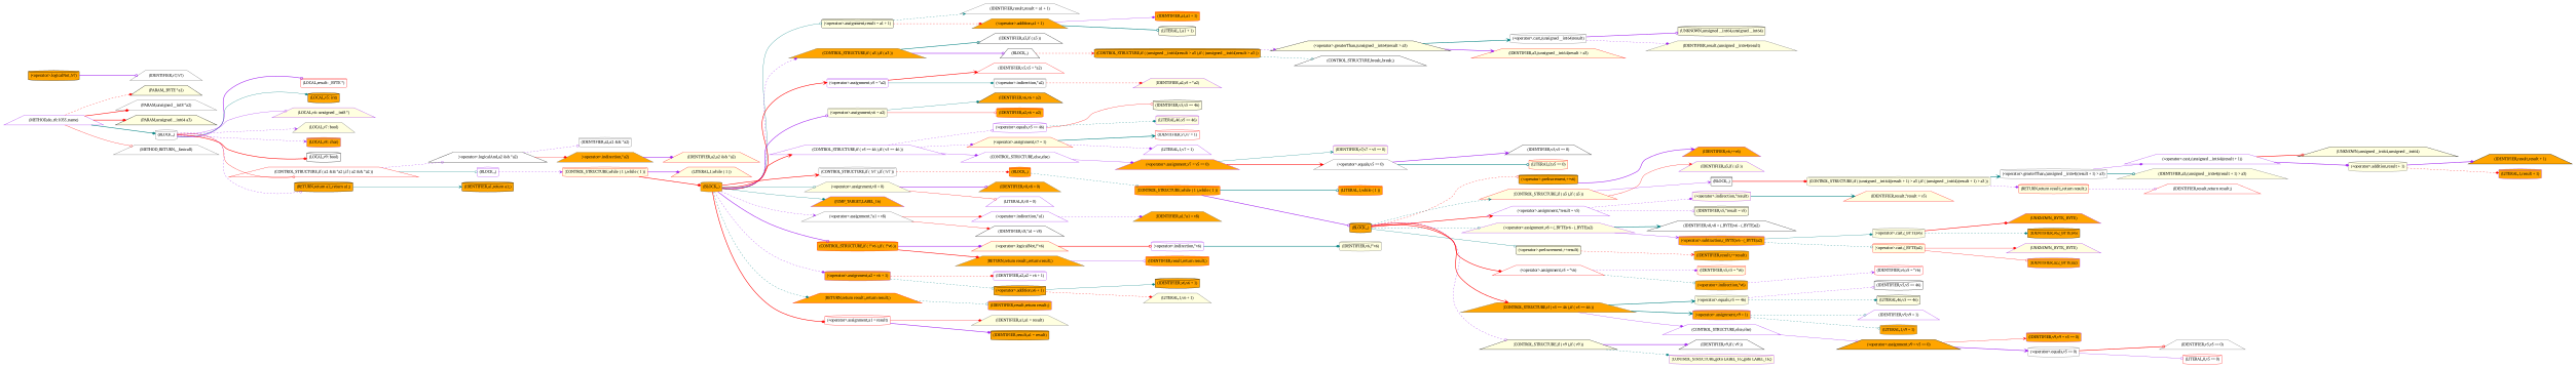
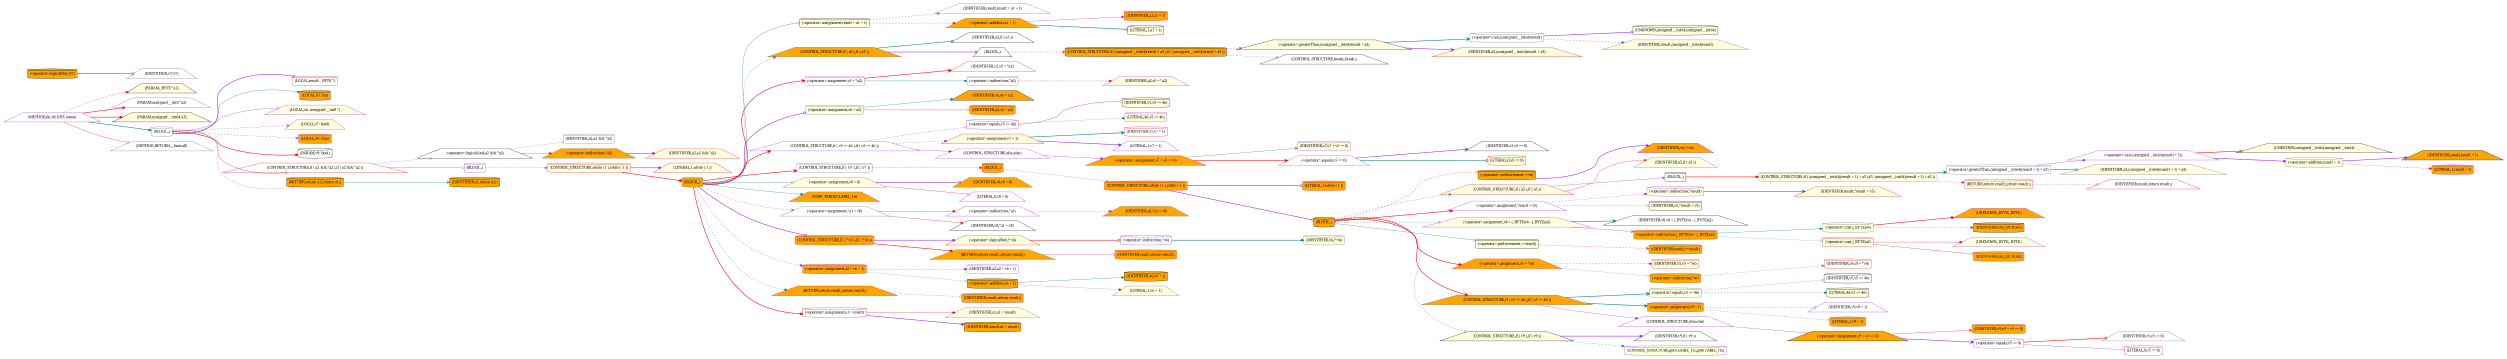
  digraph {
    fontname="PT Serif"
    rankdir=LR
    node [color=black fillcolor=white fontname="PT Serif" shape=cylinder style=filled]
    edge [arrowhead=diamond color=purple fontname="PT Serif" style=bold]
    n1 [color=purple label="(METHOD,do_rfc1035_name)" shape=trapezium]
    n2 [fillcolor=lightyellow label="(PARAM,_BYTE *a1)" shape=trapezium]
    n3 [color=gray40 label="(PARAM,unsigned __int8 *a2)" shape=trapezium]
    n4 [fillcolor=lightyellow label="(PARAM,unsigned __int64 a3)" shape=trapezium]
    n5 [color=gray40 label="(BLOCK,,)"]
    n6 [color=gray40 label="(METHOD_RETURN,__fastcall)" shape=trapezium]
    n7 [color=red label="(LOCAL,result: _BYTE *)"]
    n8 [fillcolor=orange label="(LOCAL,v5: int)"]
    n9 [color=purple fillcolor=lightyellow label="(LOCAL,v6: unsigned __int8 *)" shape=trapezium]
    n10 [color=gray40 fillcolor=lightyellow label="(LOCAL,v7: bool)" shape=trapezium]
    n11 [color=purple fillcolor=orange label="(LOCAL,v8: char)"]
-   n12 [label="(LOCAL,v9: bool)"]
+   n12 [label="(PARAM,v9: bool)"]
    n13 [color=red label="(CONTROL_STRUCTURE,if ( a2 && *a2 ),if ( a2 && *a2 ))" shape=trapezium]
    n14 [fillcolor=orange label="(RETURN,return a1;,return a1;)"]
    n15 [label="(<operator>.logicalAnd,a2 && *a2)" shape=trapezium]
    n16 [color=purple label="(BLOCK,,)"]
    n17 [fillcolor=orange label="(IDENTIFIER,a1,return a1;)"]
    n18 [color=gray40 label="(IDENTIFIER,a2,a2 && *a2)"]
    n19 [color=gray40 fillcolor=orange label="(<operator>.indirection,*a2)" shape=trapezium]
    n20 [color=red fillcolor=lightyellow label="(CONTROL_STRUCTURE,while ( 1 ),while ( 1 ))"]
    n21 [color=red fillcolor=lightyellow label="(IDENTIFIER,a2,a2 && *a2)" shape=trapezium]
    n22 [color=red fillcolor=lightyellow label="(LITERAL,1,while ( 1 ))" shape=trapezium]
    n23 [color=gray40 fillcolor=orange label="(BLOCK,,)"]
    n24 [fillcolor=lightyellow label="(<operator>.assignment,result = a1 + 1)"]
    n25 [color=gray40 fillcolor=orange label="(CONTROL_STRUCTURE,if ( a3 ),if ( a3 ))" shape=trapezium]
    n26 [color=purple label="(<operator>.assignment,v5 = *a2)"]
    n27 [color=gray40 fillcolor=lightyellow label="(<operator>.assignment,v6 = a2)"]
    n28 [color=purple label="(CONTROL_STRUCTURE,if ( v5 == 46 ),if ( v5 == 46 ))" shape=trapezium]
    n29 [color=gray40 label="(CONTROL_STRUCTURE,if ( !v7 ),if ( !v7 ))"]
    n30 [color=gray40 fillcolor=lightyellow label="(<operator>.assignment,v8 = 0)" shape=trapezium]
    n31 [color=purple fillcolor=orange label="(JUMP_TARGET,LABEL_16)" shape=trapezium]
    n32 [color=gray40 label="(<operator>.assignment,*a1 = v8)" shape=trapezium]
    n33 [color=red fillcolor=orange label="(CONTROL_STRUCTURE,if ( !*v6 ),if ( !*v6 ))"]
    n34 [color=purple fillcolor=orange label="(<operator>.assignment,a2 = v6 + 1)"]
    n35 [color=red fillcolor=orange label="(RETURN,return result;,return result;)" shape=trapezium]
    n36 [color=red label="(<operator>.assignment,a1 = result)"]
    n37 [color=gray40 label="(IDENTIFIER,result,result = a1 + 1)" shape=trapezium]
    n38 [color=gray40 fillcolor=orange label="(<operator>.addition,a1 + 1)" shape=trapezium]
    n39 [label="(IDENTIFIER,a3,if ( a3 ))" shape=trapezium]
    n40 [label="(BLOCK,,)" shape=trapezium]
    n41 [color=red label="(IDENTIFIER,v5,v5 = *a2)" shape=trapezium]
    n42 [color=gray40 label="(<operator>.indirection,*a2)"]
    n43 [fillcolor=orange label="(IDENTIFIER,v6,v6 = a2)" shape=trapezium]
    n44 [color=red fillcolor=orange label="(IDENTIFIER,a2,v6 = a2)"]
    n45 [color=purple label="(<operator>.equals,v5 == 46)"]
    n46 [color=red fillcolor=lightyellow label="(<operator>.assignment,v7 = 1)" shape=trapezium]
    n47 [color=purple label="(CONTROL_STRUCTURE,else,else)" shape=trapezium]
    n48 [color=red fillcolor=orange label="(BLOCK,,)"]
    n49 [color=gray40 fillcolor=orange label="(IDENTIFIER,v8,v8 = 0)" shape=trapezium]
    n50 [color=purple label="(LITERAL,0,v8 = 0)" shape=trapezium]
    n51 [color=purple label="(<operator>.indirection,*a1)" shape=trapezium]
    n52 [label="(IDENTIFIER,v8,*a1 = v8)" shape=trapezium]
    n53 [color=red fillcolor=lightyellow label="(<operator>.logicalNot,!*v6)" shape=trapezium]
    n54 [color=gray40 fillcolor=orange label="(RETURN,return result;,return result;)" shape=trapezium]
    n55 [color=purple label="(IDENTIFIER,a2,a2 = v6 + 1)"]
    n56 [fillcolor=orange label="(<operator>.addition,v6 + 1)"]
    n57 [color=purple fillcolor=orange label="(IDENTIFIER,result,return result;)"]
    n58 [color=gray40 fillcolor=lightyellow label="(IDENTIFIER,a1,a1 = result)" shape=trapezium]
    n59 [fillcolor=orange label="(IDENTIFIER,result,a1 = result)"]
    n60 [color=red fillcolor=orange label="(IDENTIFIER,a1,a1 + 1)"]
    n61 [fillcolor=lightyellow label="(LITERAL,1,a1 + 1)"]
    n62 [fillcolor=orange label="(CONTROL_STRUCTURE,if ( (unsigned __int64)result > a3 ),if ( (unsigned __int64)result > a3 ))"]
    n63 [fillcolor=lightyellow label="(<operator>.greaterThan,(unsigned __int64)result > a3)" shape=trapezium]
    n64 [label="(CONTROL_STRUCTURE,break;,break;)" shape=trapezium]
    n65 [color=gray40 label="(<operator>.cast,(unsigned __int64)result)"]
    n66 [color=red fillcolor=lightyellow label="(IDENTIFIER,a3,(unsigned __int64)result > a3)" shape=trapezium]
    n67 [fillcolor=lightyellow label="(UNKNOWN,unsigned __int64,unsigned __int64)"]
    n68 [color=gray40 fillcolor=lightyellow label="(IDENTIFIER,result,(unsigned __int64)result)" shape=trapezium]
    n69 [color=purple fillcolor=lightyellow label="(IDENTIFIER,a2,v5 = *a2)" shape=trapezium]
    n70 [fillcolor=lightyellow label="(IDENTIFIER,v5,v5 == 46)"]
    n71 [color=purple fillcolor=lightyellow label="(LITERAL,46,v5 == 46)"]
    n72 [color=red label="(IDENTIFIER,v7,v7 = 1)"]
    n73 [color=purple label="(LITERAL,1,v7 = 1)" shape=trapezium]
    n74 [color=purple fillcolor=orange label="(<operator>.assignment,v7 = v5 == 0)" shape=trapezium]
    n75 [color=purple fillcolor=lightyellow label="(IDENTIFIER,v7,v7 = v5 == 0)"]
    n76 [color=gray40 label="(<operator>.equals,v5 == 0)" shape=trapezium]
    n77 [label="(IDENTIFIER,v5,v5 == 0)" shape=trapezium]
    n78 [color=red fillcolor=lightyellow label="(LITERAL,0,v5 == 0)"]
    n79 [fillcolor=orange label="(<operator>.logicalNot,!v7)"]
    n80 [color=gray40 label="(IDENTIFIER,v7,!v7)" shape=trapezium]
    n81 [color=red fillcolor=orange label="(CONTROL_STRUCTURE,while ( 1 ),while ( 1 ))"]
    n82 [color=red fillcolor=orange label="(LITERAL,1,while ( 1 ))"]
    n83 [fillcolor=orange label="(BLOCK,,)"]
    n84 [fillcolor=orange label="(<operator>.preIncrement,++v6)"]
    n85 [color=red fillcolor=lightyellow label="(CONTROL_STRUCTURE,if ( a3 ),if ( a3 ))" shape=trapezium]
    n86 [color=purple label="(<operator>.assignment,*result = v5)" shape=trapezium]
    n87 [color=purple fillcolor=lightyellow label="(<operator>.assignment,v8 = (_BYTE)v6 - (_BYTE)a2)" shape=trapezium]
    n88 [fillcolor=lightyellow label="(<operator>.preIncrement,++result)"]
-   n89 [color=red label="(<operator>.assignment,v5 = *v6)" shape=trapezium]
+   n89 [color=red fillcolor=orange label="(<operator>.assignment,v5 = *v6)" shape=trapezium]
    n90 [color=gray40 fillcolor=orange label="(CONTROL_STRUCTURE,if ( v5 == 46 ),if ( v5 == 46 ))" shape=trapezium]
    n91 [fillcolor=lightyellow label="(CONTROL_STRUCTURE,if ( v9 ),if ( v9 ))" shape=trapezium]
    n92 [color=purple fillcolor=orange label="(IDENTIFIER,v6,++v6)" shape=trapezium]
    n93 [color=purple fillcolor=lightyellow label="(IDENTIFIER,a3,if ( a3 ))" shape=trapezium]
    n94 [label="(BLOCK,,)"]
    n95 [color=purple fillcolor=lightyellow label="(<operator>.indirection,*result)"]
    n96 [fillcolor=lightyellow label="(IDENTIFIER,v5,*result = v5)"]
    n97 [label="(IDENTIFIER,v8,v8 = (_BYTE)v6 - (_BYTE)a2)" shape=trapezium]
    n98 [color=purple fillcolor=orange label="(<operator>.subtraction,(_BYTE)v6 - (_BYTE)a2)"]
    n99 [color=gray40 fillcolor=orange label="(IDENTIFIER,result,++result)"]
    n100 [color=red fillcolor=lightyellow label="(IDENTIFIER,v5,v5 = *v6)"]
    n101 [color=gray40 fillcolor=orange label="(<operator>.indirection,*v6)"]
    n102 [color=gray40 fillcolor=lightyellow label="(<operator>.equals,v5 == 46)"]
    n103 [color=purple fillcolor=orange label="(<operator>.assignment,v9 = 1)"]
    n104 [color=purple label="(CONTROL_STRUCTURE,else,else)" shape=trapezium]
    n105 [label="(IDENTIFIER,v9,if ( v9 ))" shape=trapezium]
    n106 [color=purple fillcolor=lightyellow label="(CONTROL_STRUCTURE,goto LABEL_16;,goto LABEL_16;)"]
    n107 [color=gray40 fillcolor=lightyellow label="(CONTROL_STRUCTURE,if ( (unsigned __int64)(result + 1) > a3 ),if ( (unsigned __int64)(result + 1) > a3 ))"]
    n108 [color=gray40 label="(<operator>.greaterThan,(unsigned __int64)(result + 1) > a3)"]
    n109 [color=red fillcolor=lightyellow label="(RETURN,return result;,return result;)"]
    n110 [color=purple label="(<operator>.cast,(unsigned __int64)(result + 1))" shape=trapezium]
    n111 [color=gray40 fillcolor=lightyellow label="(IDENTIFIER,a3,(unsigned __int64)(result + 1) > a3)" shape=trapezium]
    n112 [color=red label="(IDENTIFIER,result,return result;)" shape=trapezium]
    n113 [fillcolor=lightyellow label="(UNKNOWN,unsigned __int64,unsigned __int64)" shape=trapezium]
    n114 [color=gray40 fillcolor=lightyellow label="(<operator>.addition,result + 1)"]
    n115 [fillcolor=orange label="(IDENTIFIER,result,result + 1)" shape=trapezium]
    n116 [color=purple fillcolor=orange label="(LITERAL,1,result + 1)"]
    n117 [color=red fillcolor=lightyellow label="(IDENTIFIER,result,*result = v5)" shape=trapezium]
    n118 [color=gray40 fillcolor=lightyellow label="(<operator>.cast,(_BYTE)v6)"]
    n119 [color=red fillcolor=lightyellow label="(<operator>.cast,(_BYTE)a2)"]
    n120 [color=purple fillcolor=orange label="(UNKNOWN,_BYTE,_BYTE)" shape=trapezium]
    n121 [fillcolor=orange label="(IDENTIFIER,v6,(_BYTE)v6)"]
    n122 [color=purple fillcolor=lightyellow label="(UNKNOWN,_BYTE,_BYTE)" shape=trapezium]
    n123 [color=purple fillcolor=orange label="(IDENTIFIER,a2,(_BYTE)a2)"]
    n124 [color=red label="(IDENTIFIER,v6,v5 = *v6)"]
    n125 [label="(IDENTIFIER,v5,v5 == 46)"]
    n126 [fillcolor=lightyellow label="(LITERAL,46,v5 == 46)"]
    n127 [color=purple label="(IDENTIFIER,v9,v9 = 1)" shape=trapezium]
    n128 [color=gray40 fillcolor=orange label="(LITERAL,1,v9 = 1)"]
    n129 [fillcolor=orange label="(<operator>.assignment,v9 = v5 == 0)" shape=trapezium]
    n130 [color=purple fillcolor=orange label="(IDENTIFIER,v9,v9 = v5 == 0)"]
    n131 [color=gray40 label="(<operator>.equals,v5 == 0)"]
    n132 [color=gray40 label="(IDENTIFIER,v5,v5 == 0)" shape=trapezium]
    n133 [color=red label="(LITERAL,0,v5 == 0)"]
    n134 [color=gray40 fillcolor=orange label="(IDENTIFIER,a1,*a1 = v8)" shape=trapezium]
    n135 [color=purple label="(<operator>.indirection,*v6)"]
    n136 [color=red fillcolor=orange label="(IDENTIFIER,result,return result;)"]
    n137 [color=gray40 fillcolor=lightyellow label="(IDENTIFIER,v6,!*v6)"]
    n138 [fillcolor=orange label="(IDENTIFIER,v6,v6 + 1)"]
    n139 [color=gray40 fillcolor=lightyellow label="(LITERAL,1,v6 + 1)" shape=trapezium]
    n1 -> n2 [color=red style=dashed]
    n1 -> n3 [color=red]
    n1 -> n4 [color=red]
    n1 -> n5 [color=teal]
    n1 -> n6 [arrowhead=odot color=red style=solid]
    n5 -> n7 [arrowhead=odot]
    n5 -> n8 [color=teal style=solid]
    n5 -> n9 [arrowhead=odot style=solid]
    n5 -> n10 [arrowhead=vee style=dashed]
    n5 -> n11 [arrowhead=vee style=dashed]
    n5 -> n12 [color=red]
    n5 -> n13 [arrowhead=odot color=red style=solid]
    n5 -> n14 [arrowhead=odot style=dashed]
    n13 -> n15 [arrowhead=odot style=dashed]
    n13 -> n16 [arrowhead=odot color=teal style=solid]
    n14 -> n17 [arrowhead=vee color=teal style=solid]
    n15 -> n18 [arrowhead=odot style=dashed]
    n15 -> n19 [color=red style=solid]
    n16 -> n20 [arrowhead=vee style=dashed]
    n19 -> n21
    n20 -> n22
    n20 -> n23 [color=red]
    n23 -> n24 [arrowhead=odot color=teal style=solid]
    n23 -> n25 [style=dashed]
    n23 -> n26 [arrowhead=vee color=red]
    n23 -> n27 [arrowhead=odot]
    n23 -> n28 [arrowhead=vee color=red]
    n23 -> n29 [arrowhead=vee color=red]
    n23 -> n30 [arrowhead=odot color=teal style=solid]
    n23 -> n31 [color=teal style=solid]
    n23 -> n32 [arrowhead=vee style=dashed]
    n23 -> n33 [arrowhead=odot]
    n23 -> n34 [style=dashed]
    n23 -> n35 [color=teal style=dashed]
    n23 -> n36 [color=red]
    n24 -> n37 [arrowhead=vee color=teal style=dashed]
    n24 -> n38 [color=red style=dashed]
    n25 -> n39 [arrowhead=odot color=teal]
    n25 -> n40 [arrowhead=odot]
    n26 -> n41 [arrowhead=vee color=red]
    n26 -> n42 [color=teal style=solid]
    n27 -> n43 [color=teal style=solid]
    n27 -> n44 [arrowhead=odot color=red style=solid]
    n28 -> n45 [arrowhead=odot style=dashed]
    n28 -> n46 [style=dashed]
    n28 -> n47 [style=solid]
    n29 -> n48 [color=red style=dashed]
    n30 -> n49 [arrowhead=odot]
    n30 -> n50 [arrowhead=odot color=red style=solid]
    n32 -> n51 [color=red style=solid]
    n32 -> n52 [color=red style=solid]
    n33 -> n53
    n33 -> n54 [color=red]
    n34 -> n55 [color=red style=dashed]
    n34 -> n56 [arrowhead=odot color=teal style=dashed]
    n35 -> n57 [arrowhead=odot color=teal style=dashed]
    n36 -> n58 [color=red style=solid]
    n36 -> n59
    n38 -> n60 [style=solid]
    n38 -> n61 [arrowhead=odot color=teal]
    n40 -> n62 [arrowhead=vee color=red style=dashed]
    n42 -> n69 [color=red style=dashed]
    n45 -> n70 [arrowhead=odot color=red style=solid]
    n45 -> n71 [color=teal style=dashed]
    n46 -> n72 [arrowhead=vee color=teal]
-   n46 -> n73 [style=dashed]
+   n46 -> n73
    n47 -> n74 [style=solid]
    n48 -> n81 [arrowhead=odot color=teal style=dashed]
    n51 -> n134 [style=dashed]
    n53 -> n135 [arrowhead=odot color=red]
    n54 -> n136 [arrowhead=odot style=solid]
    n56 -> n138 [color=teal style=solid]
    n56 -> n139 [color=red style=dashed]
    n62 -> n63 [arrowhead=vee style=dashed]
    n62 -> n64 [arrowhead=odot color=teal style=dashed]
    n63 -> n65 [arrowhead=vee color=teal]
    n63 -> n66 [arrowhead=vee]
    n65 -> n67 [arrowhead=odot]
    n65 -> n68 [style=dashed]
    n74 -> n75 [arrowhead=vee color=teal style=solid]
    n74 -> n76 [arrowhead=vee color=red]
    n76 -> n77 [arrowhead=vee]
    n76 -> n78 [arrowhead=odot color=teal]
    n79 -> n80 [arrowhead=odot]
    n81 -> n82 [arrowhead=odot color=teal]
    n81 -> n83 [arrowhead=odot]
    n83 -> n84 [arrowhead=odot color=red style=dashed]
    n83 -> n85 [arrowhead=vee color=teal style=dashed]
    n83 -> n86 [arrowhead=vee color=red]
    n83 -> n87 [arrowhead=odot color=teal style=dashed]
    n83 -> n88 [arrowhead=odot color=teal style=solid]
    n83 -> n89 [color=red]
    n83 -> n90 [arrowhead=vee color=red]
    n83 -> n91 [arrowhead=odot style=dashed]
    n84 -> n92 [arrowhead=vee]
    n85 -> n93 [arrowhead=vee color=red style=solid]
    n85 -> n94 [arrowhead=vee style=solid]
    n86 -> n95 [style=dashed]
    n86 -> n96 [arrowhead=odot style=dashed]
    n87 -> n97 [arrowhead=vee color=teal]
    n87 -> n98 [arrowhead=vee style=solid]
    n88 -> n99 [arrowhead=vee color=red style=dashed]
    n89 -> n100 [style=dashed]
    n89 -> n101 [arrowhead=odot color=teal style=dashed]
    n90 -> n102 [arrowhead=vee color=teal]
    n90 -> n103 [arrowhead=vee color=teal]
    n90 -> n104 [style=solid]
    n91 -> n105
    n91 -> n106 [color=teal style=dashed]
    n94 -> n107 [color=red]
    n95 -> n117 [arrowhead=vee color=teal]
    n98 -> n118 [color=teal style=solid]
    n98 -> n119 [arrowhead=odot color=teal style=dashed]
    n101 -> n124 [arrowhead=vee style=dashed]
    n102 -> n125 [arrowhead=odot style=dashed]
    n102 -> n126 [color=teal style=dashed]
    n103 -> n127 [arrowhead=odot color=teal style=dashed]
    n103 -> n128 [arrowhead=odot color=teal style=dashed]
    n104 -> n129 [arrowhead=odot style=solid]
    n107 -> n108 [arrowhead=vee color=teal]
    n107 -> n109 [style=dashed]
    n108 -> n110 [style=solid]
    n108 -> n111 [arrowhead=odot color=teal]
    n109 -> n112 [arrowhead=odot style=dashed]
    n110 -> n113 [arrowhead=odot color=red]
    n110 -> n114
    n114 -> n115
    n114 -> n116 [color=red style=dashed]
    n118 -> n120 [color=red]
    n118 -> n121 [color=teal style=dashed]
    n119 -> n122 [color=red style=solid]
    n119 -> n123 [arrowhead=odot color=red style=solid]
    n129 -> n130 [arrowhead=vee color=red style=solid]
    n129 -> n131 [arrowhead=vee]
    n131 -> n132 [arrowhead=odot color=red]
    n131 -> n133 [arrowhead=odot style=solid]
    n135 -> n137 [color=teal]
  }
